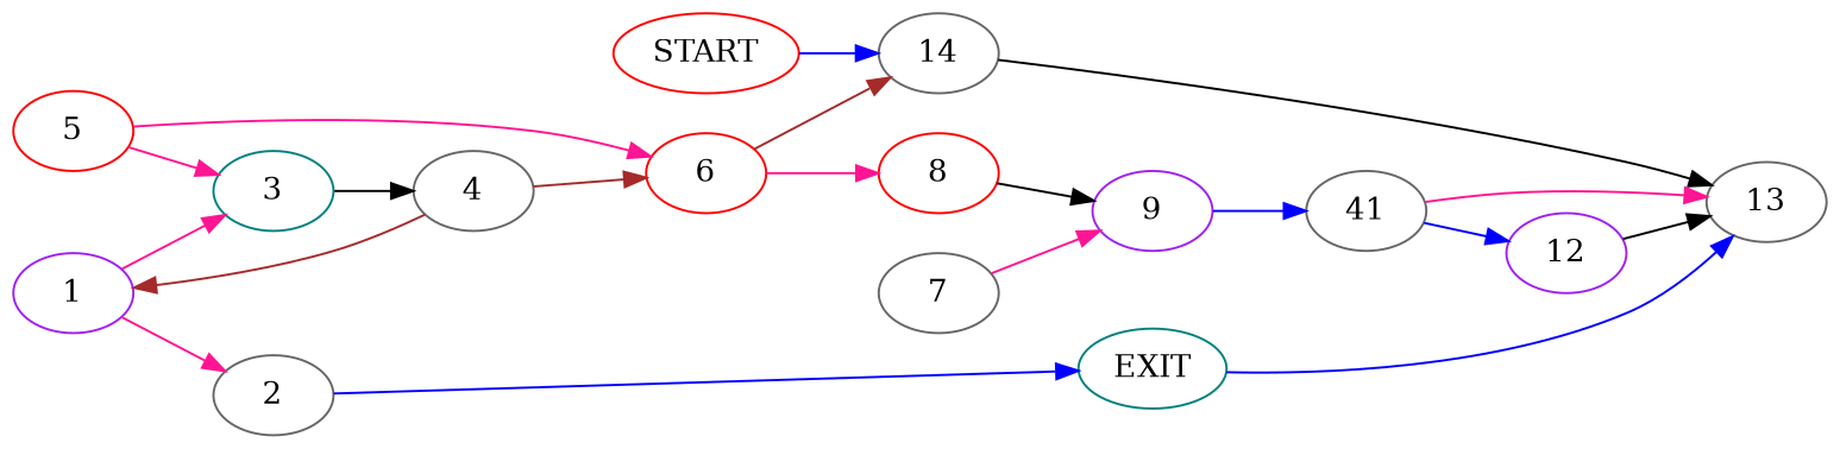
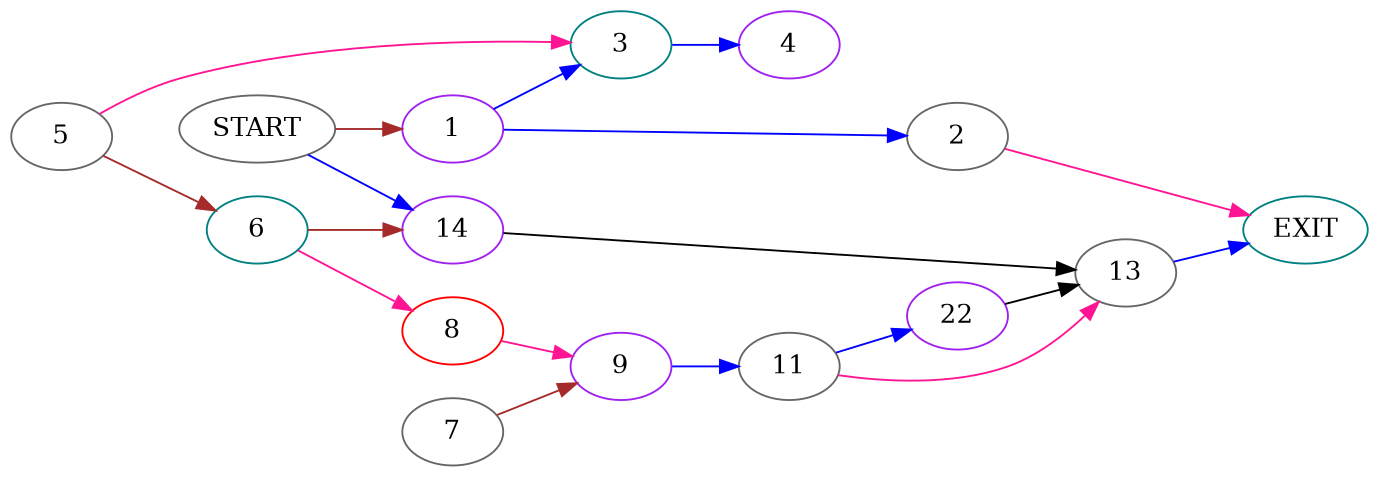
  digraph {
    rankdir=LR
    node [color=gray40]
    edge [color=deeppink]
-   n1 [color=red label=START]
+   n1 [label=START]
    1 [color=purple]
-   14
+   14 [color=purple]
    2
    3 [color=teal]
    13
    n7 [color=teal label=EXIT]
-   4
-   6 [color=red]
-   5 [color=red]
+   4 [color=purple]
+   6 [color=teal]
+   5
    8 [color=red]
    9 [color=purple]
    7
-   11 [label=41]
-   12 [color=purple]
-   4 -> 1 [color=brown]
+   11
+   12 [color=purple label=22]
+   n1 -> 1 [color=brown]
    n1 -> 14 [color=blue]
-   1 -> 2
-   1 -> 3
+   1 -> 2 [color=blue]
+   1 -> 3 [color=blue]
    14 -> 13 [color=black]
-   2 -> n7 [color=blue]
-   3 -> 4 [color=black]
-   n7 -> 13 [color=blue]
-   4 -> 6 [color=brown]
+   2 -> n7
+   3 -> 4 [color=blue]
+   13 -> n7 [color=blue]
    6 -> 14 [color=brown]
    6 -> 8
    5 -> 3
-   5 -> 6
-   8 -> 9 [color=black]
+   5 -> 6 [color=brown]
+   8 -> 9
    9 -> 11 [color=blue]
-   7 -> 9
+   7 -> 9 [color=brown]
    11 -> 13
    11 -> 12 [color=blue]
    12 -> 13 [color=black]
  }
